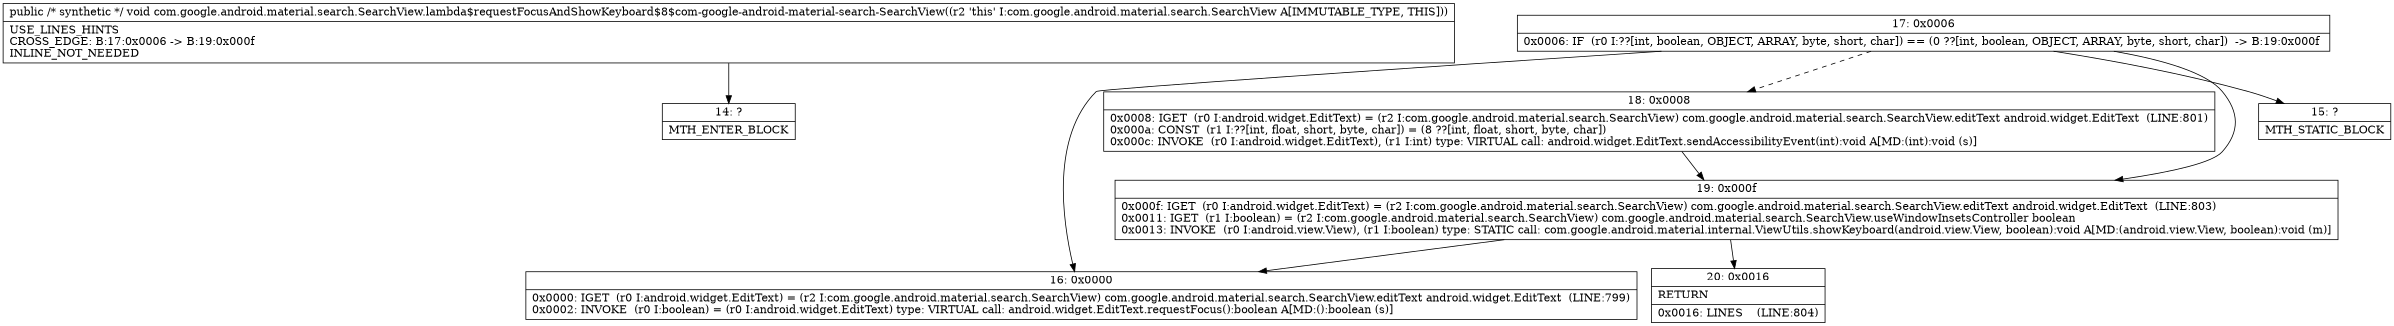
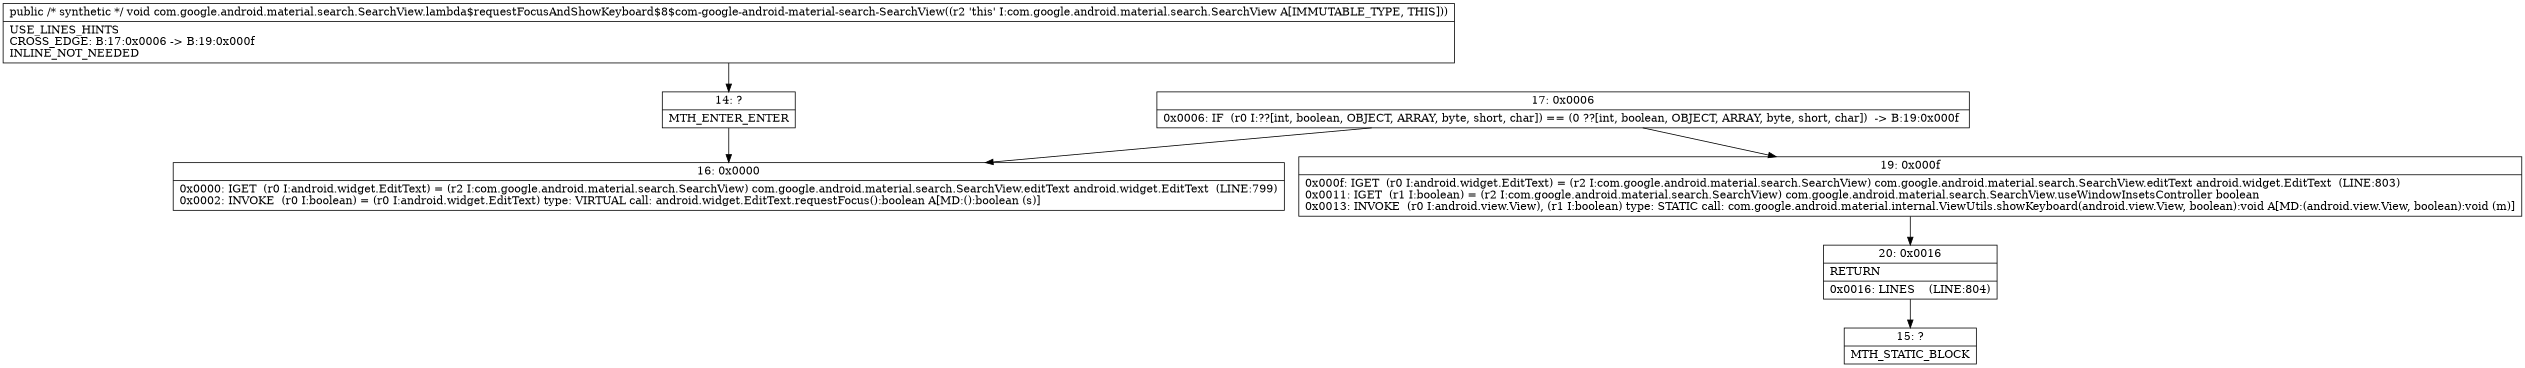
  digraph {
    node [shape=record]
-   n1 [label="{14\:\ ?|MTH_ENTER_BLOCK\l}"]
+   n1 [label="{14\:\ ?|MTH_ENTER_ENTER\l}"]
    n2 [label="{16\:\ 0x0000|0x0000: IGET  (r0 I:android.widget.EditText) = (r2 I:com.google.android.material.search.SearchView) com.google.android.material.search.SearchView.editText android.widget.EditText  (LINE:799)\l0x0002: INVOKE  (r0 I:boolean) = (r0 I:android.widget.EditText) type: VIRTUAL call: android.widget.EditText.requestFocus():boolean A[MD:():boolean (s)]\l}"]
    n3 [label="{17\:\ 0x0006|0x0006: IF  (r0 I:??[int, boolean, OBJECT, ARRAY, byte, short, char]) == (0 ??[int, boolean, OBJECT, ARRAY, byte, short, char])  \-\> B:19:0x000f \l}"]
-   n4 [label="{18\:\ 0x0008|0x0008: IGET  (r0 I:android.widget.EditText) = (r2 I:com.google.android.material.search.SearchView) com.google.android.material.search.SearchView.editText android.widget.EditText  (LINE:801)\l0x000a: CONST  (r1 I:??[int, float, short, byte, char]) = (8 ??[int, float, short, byte, char]) \l0x000c: INVOKE  (r0 I:android.widget.EditText), (r1 I:int) type: VIRTUAL call: android.widget.EditText.sendAccessibilityEvent(int):void A[MD:(int):void (s)]\l}"]
    n5 [label="{19\:\ 0x000f|0x000f: IGET  (r0 I:android.widget.EditText) = (r2 I:com.google.android.material.search.SearchView) com.google.android.material.search.SearchView.editText android.widget.EditText  (LINE:803)\l0x0011: IGET  (r1 I:boolean) = (r2 I:com.google.android.material.search.SearchView) com.google.android.material.search.SearchView.useWindowInsetsController boolean \l0x0013: INVOKE  (r0 I:android.view.View), (r1 I:boolean) type: STATIC call: com.google.android.material.internal.ViewUtils.showKeyboard(android.view.View, boolean):void A[MD:(android.view.View, boolean):void (m)]\l}"]
    n6 [label="{20\:\ 0x0016|RETURN\l|0x0016: LINES    (LINE:804)\l}"]
    n7 [label="{15\:\ ?|MTH_STATIC_BLOCK\l}"]
    n8 [label="{public \/* synthetic *\/ void com.google.android.material.search.SearchView.lambda$requestFocusAndShowKeyboard$8$com\-google\-android\-material\-search\-SearchView((r2 'this' I:com.google.android.material.search.SearchView A[IMMUTABLE_TYPE, THIS]))  | USE_LINES_HINTS\lCROSS_EDGE: B:17:0x0006 \-\> B:19:0x000f\lINLINE_NOT_NEEDED\l}"]
-   n5 -> n2
+   n1 -> n2
    n3 -> n2
-   n3 -> n4 [style=dashed]
    n3 -> n5
-   n4 -> n5
    n5 -> n6
-   n3 -> n7
+   n6 -> n7
    n8 -> n1
  }
